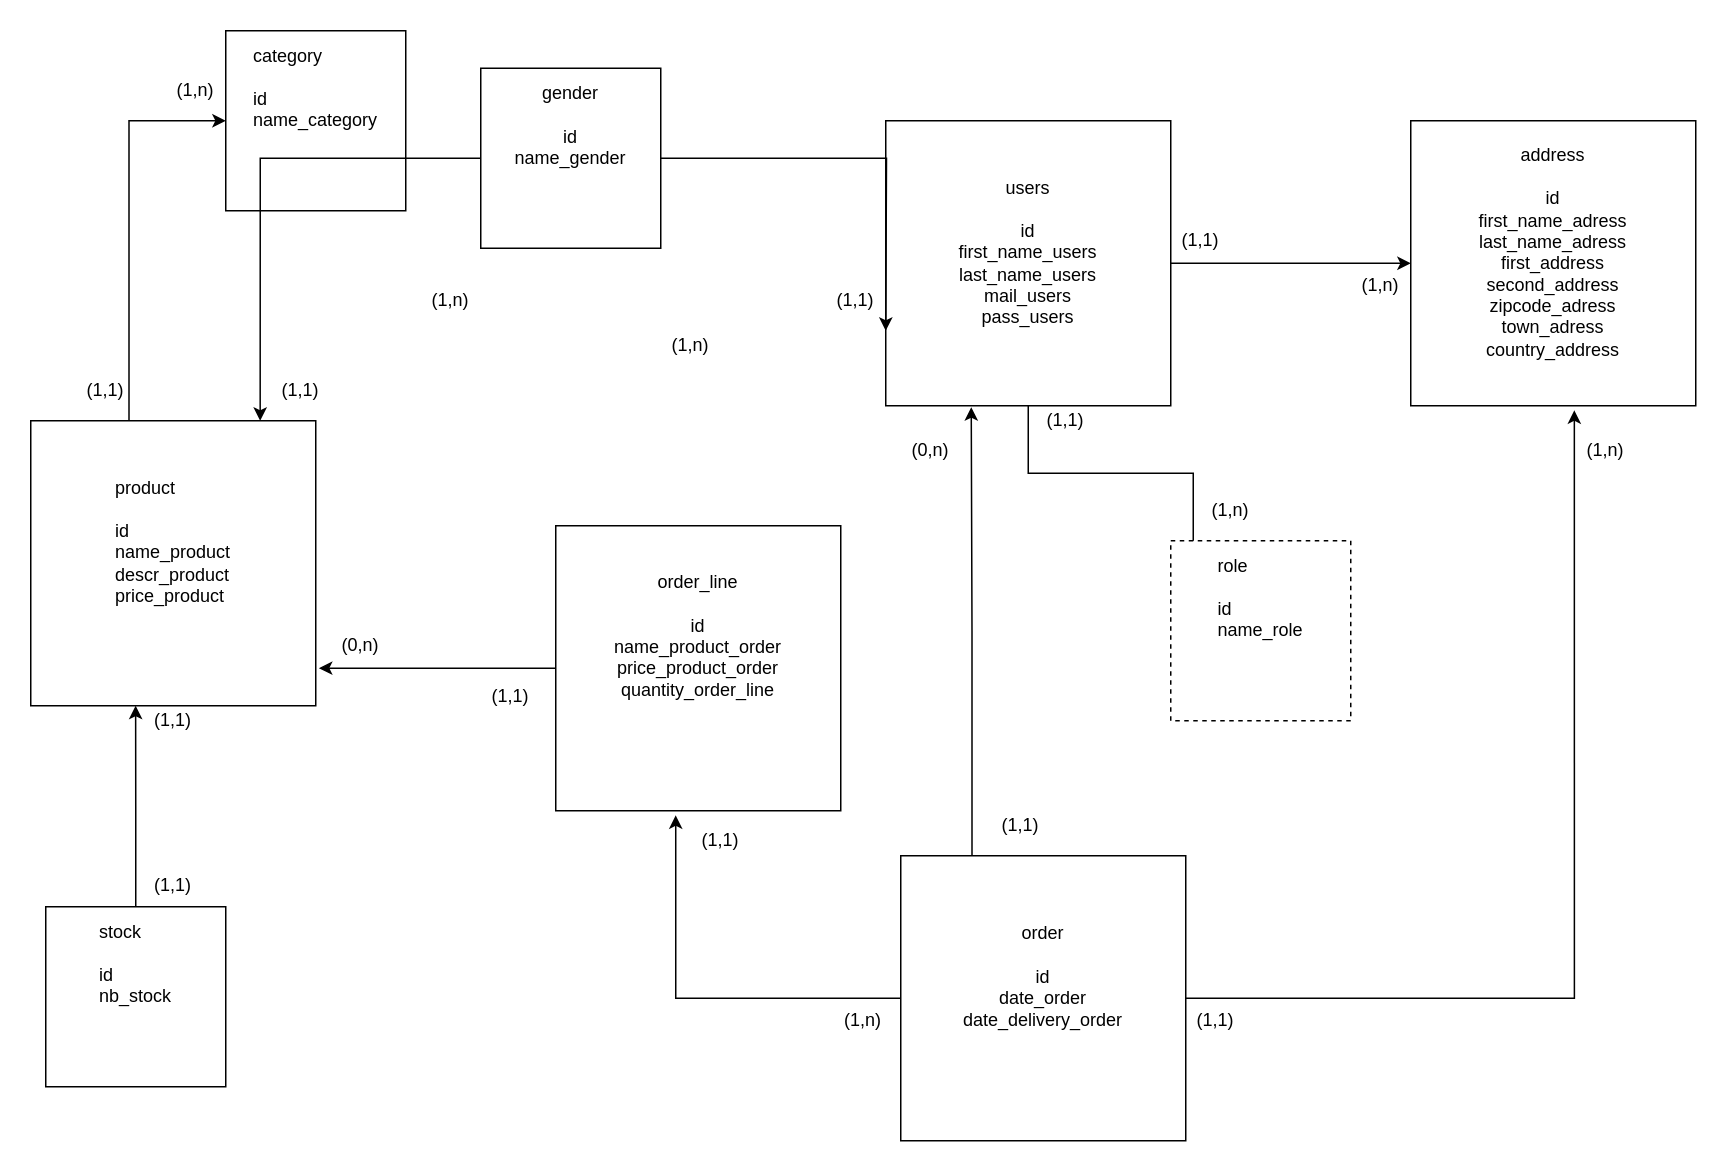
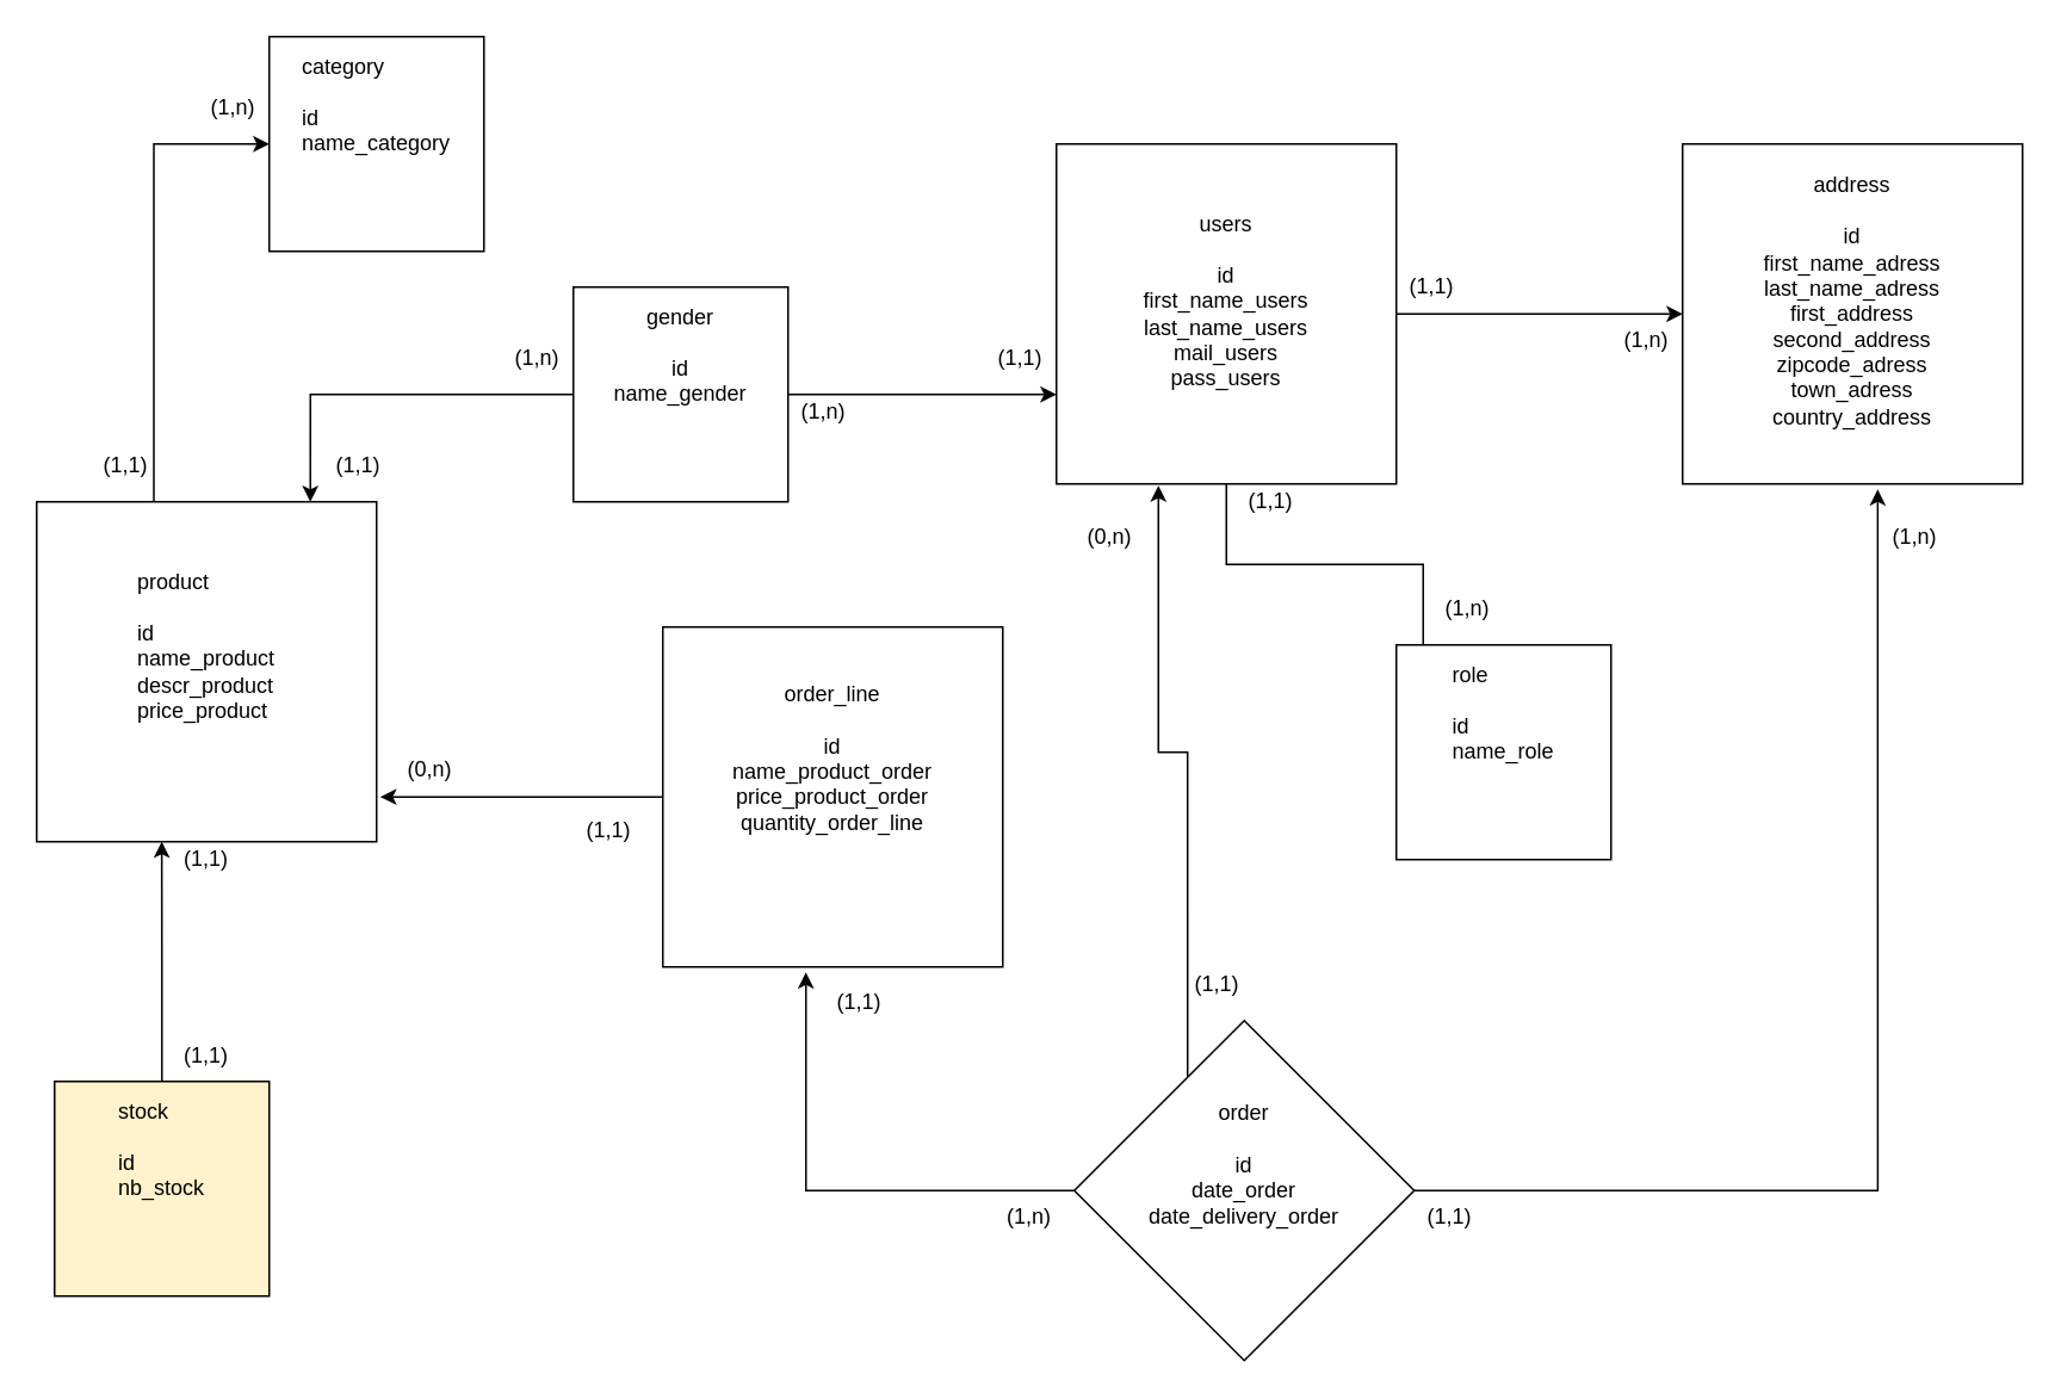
  <mxCell id="0" />
  <mxCell id="1" parent="0" />
  <mxCell id="2" value="&lt;div align=&quot;left&quot;&gt;category&lt;br&gt;&lt;/div&gt;&lt;div align=&quot;left&quot;&gt;&lt;br&gt;&lt;/div&gt;&lt;div align=&quot;left&quot;&gt;id&lt;br&gt;&lt;/div&gt;&lt;div align=&quot;left&quot;&gt;name_category&lt;/div&gt;&lt;br&gt;&lt;div align=&quot;left&quot;&gt;&lt;br&gt;&lt;/div&gt;&lt;div align=&quot;left&quot;&gt;&lt;br&gt;&lt;/div&gt;" style="whiteSpace=wrap;html=1;aspect=fixed;" vertex="1" parent="1"><mxGeometry x="150" y="20" width="120" height="120" as="geometry" /></mxCell>
  <mxCell id="3" style="edgeStyle=orthogonalEdgeStyle;rounded=0;orthogonalLoop=1;jettySize=auto;html=1;entryX=0.125;entryY=0.083;entryDx=0;entryDy=0;entryPerimeter=0;" edge="1" parent="1" source="5" target="11"><mxGeometry relative="1" as="geometry" /></mxCell>
  <mxCell id="4" style="edgeStyle=orthogonalEdgeStyle;rounded=0;orthogonalLoop=1;jettySize=auto;html=1;entryX=0;entryY=0.5;entryDx=0;entryDy=0;" edge="1" parent="1" source="5" target="10"><mxGeometry relative="1" as="geometry" /></mxCell>
  <mxCell id="5" value="&lt;div&gt;users&lt;/div&gt;&lt;div&gt;&lt;br&gt;&lt;/div&gt;&lt;div&gt;id&lt;/div&gt;&lt;div&gt;first_name_users&lt;/div&gt;&lt;div&gt;last_name_users&lt;/div&gt;&lt;div&gt;mail_users&lt;/div&gt;&lt;div&gt;pass_users&lt;br&gt;&lt;/div&gt;&lt;div&gt;&lt;br&gt;&lt;/div&gt;" style="whiteSpace=wrap;html=1;aspect=fixed;" vertex="1" parent="1"><mxGeometry x="590" y="80" width="190" height="190" as="geometry" /></mxCell>
  <mxCell id="6" style="edgeStyle=orthogonalEdgeStyle;rounded=0;orthogonalLoop=1;jettySize=auto;html=1;entryX=0;entryY=0.5;entryDx=0;entryDy=0;" edge="1" parent="1" target="2"><mxGeometry relative="1" as="geometry"><mxPoint x="20" y="280" as="sourcePoint" /></mxGeometry></mxCell>
  <mxCell id="7" value="&lt;div align=&quot;left&quot;&gt;product&lt;br&gt;&lt;/div&gt;&lt;div align=&quot;left&quot;&gt;&lt;br&gt;&lt;/div&gt;&lt;div align=&quot;left&quot;&gt;id&lt;br&gt;&lt;/div&gt;&lt;div align=&quot;left&quot;&gt;name_product&lt;/div&gt;&lt;div align=&quot;left&quot;&gt;descr_product&lt;/div&gt;&lt;div align=&quot;left&quot;&gt;price_product&lt;/div&gt;&lt;div align=&quot;left&quot;&gt;&lt;br&gt;&lt;/div&gt;&lt;div align=&quot;left&quot;&gt;&lt;br&gt;&lt;/div&gt;" style="whiteSpace=wrap;html=1;aspect=fixed;" vertex="1" parent="1"><mxGeometry x="20" y="280" width="190" height="190" as="geometry" /></mxCell>
  <mxCell id="8" style="edgeStyle=orthogonalEdgeStyle;rounded=0;orthogonalLoop=1;jettySize=auto;html=1;exitX=0.5;exitY=0;exitDx=0;exitDy=0;entryX=0.368;entryY=1;entryDx=0;entryDy=0;entryPerimeter=0;" edge="1" parent="1" source="9" target="7"><mxGeometry relative="1" as="geometry" /></mxCell>
- <mxCell id="9" value="&lt;div align=&quot;left&quot;&gt;stock&lt;br&gt;&lt;/div&gt;&lt;div align=&quot;left&quot;&gt;&lt;br&gt;&lt;/div&gt;&lt;div align=&quot;left&quot;&gt;id&lt;br&gt;&lt;/div&gt;&lt;div align=&quot;left&quot;&gt;nb_stock&lt;br&gt;&lt;/div&gt;&lt;br&gt;&lt;div align=&quot;left&quot;&gt;&lt;br&gt;&lt;/div&gt;&lt;div align=&quot;left&quot;&gt;&lt;br&gt;&lt;/div&gt;" style="whiteSpace=wrap;html=1;aspect=fixed;" vertex="1" parent="1"><mxGeometry x="30" y="604" width="120" height="120" as="geometry" /></mxCell>
+ <mxCell id="9" value="&lt;div align=&quot;left&quot;&gt;stock&lt;br&gt;&lt;/div&gt;&lt;div align=&quot;left&quot;&gt;&lt;br&gt;&lt;/div&gt;&lt;div align=&quot;left&quot;&gt;id&lt;br&gt;&lt;/div&gt;&lt;div align=&quot;left&quot;&gt;nb_stock&lt;br&gt;&lt;/div&gt;&lt;br&gt;&lt;div align=&quot;left&quot;&gt;&lt;br&gt;&lt;/div&gt;&lt;div align=&quot;left&quot;&gt;&lt;br&gt;&lt;/div&gt;" style="whiteSpace=wrap;html=1;aspect=fixed;fillColor=#fff2cc;" vertex="1" parent="1"><mxGeometry x="30" y="604" width="120" height="120" as="geometry" /></mxCell>
  <mxCell id="10" value="&lt;div&gt;address&lt;br&gt;&lt;/div&gt;&lt;div&gt;&lt;br&gt;&lt;/div&gt;&lt;div&gt;id&lt;/div&gt;&lt;div&gt;first_name_adress&lt;/div&gt;&lt;div&gt;last_name_adress&lt;br&gt;&lt;/div&gt;&lt;div&gt;first_address&lt;br&gt;&lt;/div&gt;&lt;div&gt;second_address&lt;br&gt;&lt;/div&gt;&lt;div&gt;zipcode_adress&lt;br&gt;&lt;/div&gt;&lt;div&gt;town_adress&lt;br&gt;&lt;/div&gt;&lt;div&gt;country_address&lt;br&gt;&lt;/div&gt;&lt;div&gt;&lt;br&gt;&lt;/div&gt;" style="whiteSpace=wrap;html=1;aspect=fixed;" vertex="1" parent="1"><mxGeometry x="940" y="80" width="190" height="190" as="geometry" /></mxCell>
- <mxCell id="11" value="&lt;div align=&quot;left&quot;&gt;role&lt;br&gt;&lt;/div&gt;&lt;div align=&quot;left&quot;&gt;&lt;br&gt;&lt;/div&gt;&lt;div align=&quot;left&quot;&gt;id&lt;br&gt;&lt;/div&gt;&lt;div align=&quot;left&quot;&gt;name_role&lt;br&gt;&lt;/div&gt;&lt;br&gt;&lt;div align=&quot;left&quot;&gt;&lt;br&gt;&lt;/div&gt;&lt;div align=&quot;left&quot;&gt;&lt;br&gt;&lt;/div&gt;" style="whiteSpace=wrap;html=1;aspect=fixed;dashed=1;" vertex="1" parent="1"><mxGeometry x="780" y="360" width="120" height="120" as="geometry" /></mxCell>
+ <mxCell id="11" value="&lt;div align=&quot;left&quot;&gt;role&lt;br&gt;&lt;/div&gt;&lt;div align=&quot;left&quot;&gt;&lt;br&gt;&lt;/div&gt;&lt;div align=&quot;left&quot;&gt;id&lt;br&gt;&lt;/div&gt;&lt;div align=&quot;left&quot;&gt;name_role&lt;br&gt;&lt;/div&gt;&lt;br&gt;&lt;div align=&quot;left&quot;&gt;&lt;br&gt;&lt;/div&gt;&lt;div align=&quot;left&quot;&gt;&lt;br&gt;&lt;/div&gt;" style="whiteSpace=wrap;html=1;aspect=fixed;" vertex="1" parent="1"><mxGeometry x="780" y="360" width="120" height="120" as="geometry" /></mxCell>
  <mxCell id="12" style="edgeStyle=orthogonalEdgeStyle;rounded=0;orthogonalLoop=1;jettySize=auto;html=1;entryX=0.421;entryY=1.016;entryDx=0;entryDy=0;entryPerimeter=0;" edge="1" parent="1" source="15" target="17"><mxGeometry relative="1" as="geometry"><mxPoint x="450" y="665" as="targetPoint" /></mxGeometry></mxCell>
  <mxCell id="13" style="edgeStyle=orthogonalEdgeStyle;rounded=0;orthogonalLoop=1;jettySize=auto;html=1;exitX=0.25;exitY=0;exitDx=0;exitDy=0;entryX=0.3;entryY=1.005;entryDx=0;entryDy=0;entryPerimeter=0;" edge="1" parent="1" source="15" target="5"><mxGeometry relative="1" as="geometry"><mxPoint x="648" y="280" as="targetPoint" /></mxGeometry></mxCell>
  <mxCell id="14" style="edgeStyle=orthogonalEdgeStyle;rounded=0;orthogonalLoop=1;jettySize=auto;html=1;entryX=0.574;entryY=1.016;entryDx=0;entryDy=0;entryPerimeter=0;" edge="1" parent="1" source="15" target="10"><mxGeometry relative="1" as="geometry"><mxPoint x="1050" y="665" as="targetPoint" /></mxGeometry></mxCell>
- <mxCell id="15" value="&lt;div&gt;order&lt;/div&gt;&lt;div&gt;&lt;br&gt;&lt;/div&gt;&lt;div&gt;id&lt;/div&gt;&lt;div&gt;date_order&lt;br&gt;&lt;/div&gt;&lt;div&gt;date_delivery_order&lt;br&gt;&lt;/div&gt;&lt;div&gt;&lt;br&gt;&lt;/div&gt;&lt;div&gt;&lt;br&gt;&lt;/div&gt;" style="whiteSpace=wrap;html=1;aspect=fixed;" vertex="1" parent="1"><mxGeometry x="600" y="570" width="190" height="190" as="geometry" /></mxCell>
+ <mxCell id="15" value="&lt;div&gt;order&lt;/div&gt;&lt;div&gt;&lt;br&gt;&lt;/div&gt;&lt;div&gt;id&lt;/div&gt;&lt;div&gt;date_order&lt;br&gt;&lt;/div&gt;&lt;div&gt;date_delivery_order&lt;br&gt;&lt;/div&gt;&lt;div&gt;&lt;br&gt;&lt;/div&gt;&lt;div&gt;&lt;br&gt;&lt;/div&gt;" style="rhombus;whiteSpace=wrap;html=1;aspect=fixed;" vertex="1" parent="1"><mxGeometry x="600" y="570" width="190" height="190" as="geometry" /></mxCell>
  <mxCell id="16" style="edgeStyle=orthogonalEdgeStyle;rounded=0;orthogonalLoop=1;jettySize=auto;html=1;entryX=1.011;entryY=0.868;entryDx=0;entryDy=0;entryPerimeter=0;" edge="1" parent="1" source="17" target="7"><mxGeometry relative="1" as="geometry" /></mxCell>
  <mxCell id="17" value="&lt;div&gt;order_line&lt;/div&gt;&lt;div&gt;&lt;br&gt;&lt;/div&gt;&lt;div&gt;id&lt;/div&gt;&lt;div&gt;name_product_order&lt;/div&gt;&lt;div&gt;price_product_order&lt;br&gt;&lt;/div&gt;&lt;div&gt;quantity_order_line&lt;br&gt;&lt;/div&gt;&lt;div&gt;&lt;br&gt;&lt;/div&gt;&lt;div&gt;&lt;br&gt;&lt;/div&gt;&lt;div&gt;&lt;br&gt;&lt;/div&gt;" style="whiteSpace=wrap;html=1;aspect=fixed;" vertex="1" parent="1"><mxGeometry x="370" y="350" width="190" height="190" as="geometry" /></mxCell>
  <mxCell id="18" value="(1,1)" style="text;html=1;strokeColor=none;fillColor=none;align=center;verticalAlign=middle;whiteSpace=wrap;rounded=0;" vertex="1" parent="1"><mxGeometry x="95" y="470" width="40" height="20" as="geometry" /></mxCell>
  <mxCell id="19" value="(1,1)" style="text;html=1;strokeColor=none;fillColor=none;align=center;verticalAlign=middle;whiteSpace=wrap;rounded=0;" vertex="1" parent="1"><mxGeometry x="95" y="580" width="40" height="20" as="geometry" /></mxCell>
  <mxCell id="20" value="(1,1)" style="text;html=1;strokeColor=none;fillColor=none;align=center;verticalAlign=middle;whiteSpace=wrap;rounded=0;" vertex="1" parent="1"><mxGeometry x="50" y="250" width="40" height="20" as="geometry" /></mxCell>
  <mxCell id="21" value="(1,n)" style="text;html=1;strokeColor=none;fillColor=none;align=center;verticalAlign=middle;whiteSpace=wrap;rounded=0;" vertex="1" parent="1"><mxGeometry x="110" width="40" height="20" as="geometry" y="50" /></mxCell>
  <mxCell id="22" value="(1,1)" style="text;html=1;strokeColor=none;fillColor=none;align=center;verticalAlign=middle;whiteSpace=wrap;rounded=0;" vertex="1" parent="1"><mxGeometry x="690" y="270" width="40" height="20" as="geometry" /></mxCell>
  <mxCell id="23" value="(1,n)" style="text;html=1;strokeColor=none;fillColor=none;align=center;verticalAlign=middle;whiteSpace=wrap;rounded=0;" vertex="1" parent="1"><mxGeometry x="800" y="330" width="40" height="20" as="geometry" /></mxCell>
  <mxCell id="24" value="(1,1)" style="text;html=1;strokeColor=none;fillColor=none;align=center;verticalAlign=middle;whiteSpace=wrap;rounded=0;" vertex="1" parent="1"><mxGeometry x="780" y="150" width="40" height="20" as="geometry" /></mxCell>
  <mxCell id="25" value="(1,n)" style="text;html=1;strokeColor=none;fillColor=none;align=center;verticalAlign=middle;whiteSpace=wrap;rounded=0;" vertex="1" parent="1"><mxGeometry x="900" y="180" width="40" height="20" as="geometry" /></mxCell>
  <mxCell id="26" value="(1,1)" style="text;html=1;strokeColor=none;fillColor=none;align=center;verticalAlign=middle;whiteSpace=wrap;rounded=0;" vertex="1" parent="1"><mxGeometry x="320" y="454" width="40" height="20" as="geometry" /></mxCell>
  <mxCell id="27" value="(0,n)" style="text;html=1;strokeColor=none;fillColor=none;align=center;verticalAlign=middle;whiteSpace=wrap;rounded=0;" vertex="1" parent="1"><mxGeometry x="220" y="420" width="40" height="20" as="geometry" /></mxCell>
  <mxCell id="28" value="(1,n)" style="text;html=1;strokeColor=none;fillColor=none;align=center;verticalAlign=middle;whiteSpace=wrap;rounded=0;" vertex="1" parent="1"><mxGeometry x="555" y="670" width="40" height="20" as="geometry" /></mxCell>
  <mxCell id="29" value="(1,1)" style="text;html=1;strokeColor=none;fillColor=none;align=center;verticalAlign=middle;whiteSpace=wrap;rounded=0;" vertex="1" parent="1"><mxGeometry x="460" y="550" width="40" height="20" as="geometry" /></mxCell>
  <mxCell id="30" value="(1,1)" style="text;html=1;strokeColor=none;fillColor=none;align=center;verticalAlign=middle;whiteSpace=wrap;rounded=0;" vertex="1" parent="1"><mxGeometry x="660" y="540" width="40" height="20" as="geometry" /></mxCell>
  <mxCell id="31" value="(0,n)" style="text;html=1;strokeColor=none;fillColor=none;align=center;verticalAlign=middle;whiteSpace=wrap;rounded=0;" vertex="1" parent="1"><mxGeometry x="600" y="290" width="40" height="20" as="geometry" /></mxCell>
  <mxCell id="32" value="(1,1)" style="text;html=1;strokeColor=none;fillColor=none;align=center;verticalAlign=middle;whiteSpace=wrap;rounded=0;" vertex="1" parent="1"><mxGeometry x="790" y="670" width="40" height="20" as="geometry" /></mxCell>
  <mxCell id="33" value="(1,n)" style="text;html=1;strokeColor=none;fillColor=none;align=center;verticalAlign=middle;whiteSpace=wrap;rounded=0;" vertex="1" parent="1"><mxGeometry x="1050" y="290" width="40" height="20" as="geometry" /></mxCell>
  <mxCell id="34" style="edgeStyle=orthogonalEdgeStyle;rounded=0;orthogonalLoop=1;jettySize=auto;html=1;entryX=0.805;entryY=0;entryDx=0;entryDy=0;entryPerimeter=0;" edge="1" parent="1" source="36" target="7"><mxGeometry relative="1" as="geometry"><mxPoint x="170" y="220" as="targetPoint" /></mxGeometry></mxCell>
  <mxCell id="35" style="edgeStyle=orthogonalEdgeStyle;rounded=0;orthogonalLoop=1;jettySize=auto;html=1;" edge="1" parent="1" source="36"><mxGeometry relative="1" as="geometry"><mxPoint x="590" y="220" as="targetPoint" /></mxGeometry></mxCell>
- <mxCell id="36" value="&lt;div align=&quot;center&quot;&gt;gender&lt;br&gt;&lt;/div&gt;&lt;div align=&quot;center&quot;&gt;&lt;br&gt;&lt;/div&gt;&lt;div align=&quot;center&quot;&gt;id&lt;br&gt;&lt;/div&gt;&lt;div align=&quot;center&quot;&gt;name_gender&lt;br&gt;&lt;/div&gt;&lt;div align=&quot;center&quot;&gt;&lt;br&gt;&lt;/div&gt;&lt;div align=&quot;center&quot;&gt;&lt;br&gt;&lt;/div&gt;&lt;div align=&quot;center&quot;&gt;&lt;br&gt;&lt;/div&gt;" style="whiteSpace=wrap;html=1;aspect=fixed;align=center;" vertex="1" parent="1"><mxGeometry x="320" y="45" width="120" height="120" as="geometry" /></mxCell>
+ <mxCell id="36" value="&lt;div align=&quot;center&quot;&gt;gender&lt;br&gt;&lt;/div&gt;&lt;div align=&quot;center&quot;&gt;&lt;br&gt;&lt;/div&gt;&lt;div align=&quot;center&quot;&gt;id&lt;br&gt;&lt;/div&gt;&lt;div align=&quot;center&quot;&gt;name_gender&lt;br&gt;&lt;/div&gt;&lt;div align=&quot;center&quot;&gt;&lt;br&gt;&lt;/div&gt;&lt;div align=&quot;center&quot;&gt;&lt;br&gt;&lt;/div&gt;&lt;div align=&quot;center&quot;&gt;&lt;br&gt;&lt;/div&gt;" style="whiteSpace=wrap;html=1;aspect=fixed;align=center;" vertex="1" parent="1"><mxGeometry x="320" y="160" width="120" height="120" as="geometry" /></mxCell>
  <mxCell id="37" value="(1,1)" style="text;html=1;strokeColor=none;fillColor=none;align=center;verticalAlign=middle;whiteSpace=wrap;rounded=0;" vertex="1" parent="1"><mxGeometry x="180" y="250" width="40" height="20" as="geometry" /></mxCell>
  <mxCell id="38" value="(1,n)" style="text;html=1;strokeColor=none;fillColor=none;align=center;verticalAlign=middle;whiteSpace=wrap;rounded=0;" vertex="1" parent="1"><mxGeometry x="280" y="190" width="40" height="20" as="geometry" /></mxCell>
  <mxCell id="39" value="(1,1)" style="text;html=1;strokeColor=none;fillColor=none;align=center;verticalAlign=middle;whiteSpace=wrap;rounded=0;" vertex="1" parent="1"><mxGeometry x="550" y="190" width="40" height="20" as="geometry" /></mxCell>
  <mxCell id="40" value="(1,n)" style="text;html=1;strokeColor=none;fillColor=none;align=center;verticalAlign=middle;whiteSpace=wrap;rounded=0;" vertex="1" parent="1"><mxGeometry x="440" y="220" width="40" height="20" as="geometry" /></mxCell>
